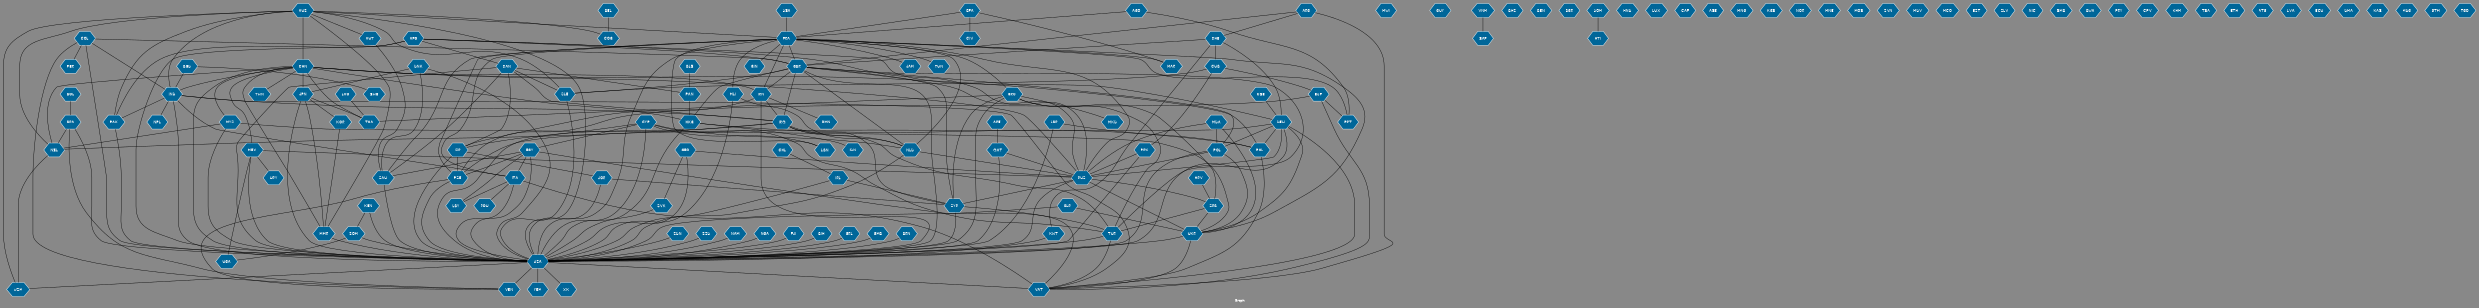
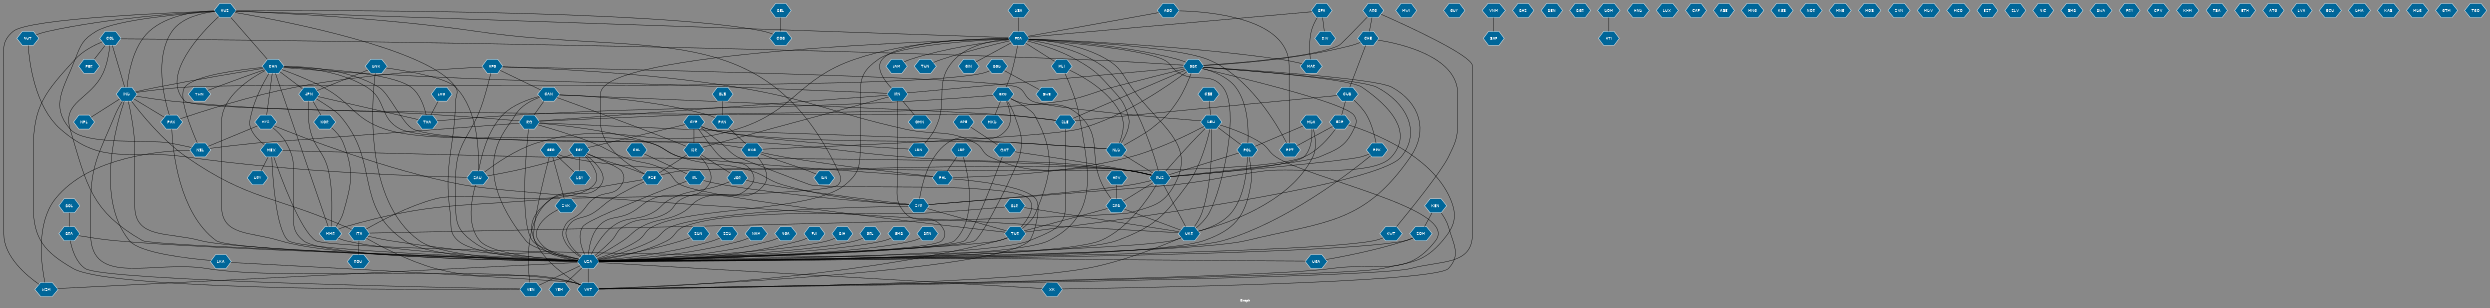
  graph {
    bgcolor="#888888"
    fontcolor=white
    fontname="Patrick Hand"
    fontsize=12
    label="Graph"
    node [color=white fillcolor="#006699" fontcolor=white fontname="Patrick Hand" shape=hexagon style=filled]
    edge [arrowhead=open color=black fontcolor=white fontname="Patrick Hand" fontsize=12 weight=1]
    n1 [label=ISR]
    n2 [label=USA]
    n3 [label=PSE]
    n4 [label=JOR]
    n5 [label=WSM]
    n6 [label=VAT]
    n7 [label=VEN]
    n8 [label=YEM]
    n9 [label=XK]
    n10 [label=SYR]
    n11 [label=CYP]
    n12 [label=LBN]
    n13 [label=EGY]
    n14 [label=TUR]
    n15 [label=NLD]
    n16 [label=SAU]
    n17 [label=LBY]
    n18 [label=ITA]
    n19 [label=NZL]
    n20 [label=CHN]
    n21 [label=MEX]
    n22 [label=THA]
    n23 [label=IND]
    n24 [label=RUS]
    n25 [label=HKG]
    n26 [label=JPN]
    n27 [label=PHL]
    n28 [label=MYS]
    n29 [label=IRN]
    n30 [label=MMR]
    n31 [label=TWN]
    n32 [label=UGA]
    n33 [label=URY]
    n34 [label=IRQ]
    n35 [label=PAK]
    n36 [label=NPL]
+   n37 [label=LKA]
    n38 [label=UKR]
    n39 [label=SRB]
    n40 [label=IDN]
    n41 [label=KOR]
    n42 [label=OMN]
    n43 [label=GBR]
    n44 [label=POL]
    n45 [label=SLE]
    n46 [label=ARG]
    n47 [label=CHE]
    n48 [label=DEU]
    n49 [label=CUB]
    n50 [label=KWT]
    n51 [label=AUS]
    n52 [label=FRA]
    n53 [label=AUT]
    n54 [label=COG]
    n55 [label=GRC]
    n56 [label=JAM]
    n57 [label=TUN]
    n58 [label=PRT]
    n59 [label=MLI]
    n60 [label=MAR]
    n61 [label=GIN]
    n62 [label=ROU]
    n63 [label=MWI]
    n64 [label=SDN]
    n65 [label=SSD]
    n66 [label=BRA]
    n67 [label=MKD]
    n68 [label=GUY]
    n69 [label=PRK]
    n70 [label=ESP]
    n71 [label=ZAF]
    n72 [label=VNM]
    n73 [label=MDA]
    n74 [label=ZWE]
    n75 [label=BHS]
    n76 [label=COL]
    n77 [label=PER]
    n78 [label=LBR]
    n79 [label=NAM]
    n80 [label=BFA]
    n81 [label=CIV]
    n82 [label=BGD]
    n83 [label=AGO]
    n84 [label=IRL]
    n85 [label=KEN]
    n86 [label=SOM]
    n87 [label=CAN]
    n88 [label=PAN]
    n89 [label=AFG]
    n90 [label=NGA]
    n91 [label=BEN]
    n92 [label=BGR]
    n93 [label=QAT]
    n94 [label=HTI]
    n95 [label=ARE]
    n96 [label=HND]
    n97 [label=FJI]
    n98 [label=LUX]
    n99 [label=GEO]
    n100 [label=SVK]
    n101 [label=CAF]
    n102 [label=AZE]
    n103 [label=HRV]
    n104 [label=BIH]
    n105 [label=DOM]
    n106 [label=GRL]
    n107 [label=GMB]
    n108 [label=MNG]
    n109 [label=CHL]
    n110 [label=CZE]
    n111 [label=KGZ]
    n112 [label=NOR]
    n113 [label=DZA]
    n114 [label=MNE]
    n115 [label=DNK]
    n116 [label=MOZ]
    n117 [label=SVN]
    n118 [label=MDV]
    n119 [label=MCO]
    n120 [label=BEL]
    n121 [label=BLZ]
    n122 [label=BRN]
    n123 [label=EST]
    n124 [label=SLV]
    n125 [label=NIC]
    n126 [label=ZMB]
    n127 [label=BWA]
    n128 [label=PRY]
    n129 [label=CPV]
    n130 [label=KHM]
    n131 [label=TZA]
    n132 [label=ETH]
    n133 [label=ATG]
    n134 [label=LVA]
    n135 [label=ECU]
    n136 [label=DMA]
    n137 [label=LAO]
    n138 [label=KAZ]
    n139 [label=BLR]
    n140 [label=MDG]
    n141 [label=BOL]
    n142 [label=GTM]
    n143 [label=TGO]
    n1 -- n2 [weight=5]
    n1 -- n3 [weight=27]
    n1 -- n4 [weight=2]
    n2 -- n5
    n2 -- n6 [weight=15]
    n2 -- n7 [weight=4]
    n2 -- n8 [weight=3]
    n2 -- n9
    n3 -- n2 [weight=2]
    n3 -- n7
    n4 -- n2
    n4 -- n10 [weight=2]
    n10 -- n2 [weight=9]
    n10 -- n14 [weight=7]
    n11 -- n1 [weight=2]
    n11 -- n2
    n11 -- n12
    n11 -- n13 [weight=2]
    n11 -- n14
    n11 -- n15
    n13 -- n2 [weight=3]
    n13 -- n3 [weight=3]
    n13 -- n6 [weight=2]
    n13 -- n16
    n13 -- n17
    n13 -- n18
    n14 -- n2 [weight=4]
    n14 -- n6 [weight=9]
-   n15 -- n2
    n15 -- n24 [weight=2]
    n16 -- n2 [weight=3]
    n18 -- n2 [weight=2]
    n18 -- n6 [weight=4]
-   n18 -- n17
+   n99 -- n17
    n18 -- n62
    n19 -- n5 [weight=2]
    n20 -- n2 [weight=26]
    n20 -- n19 [weight=2]
    n20 -- n21 [weight=3]
    n20 -- n22 [weight=2]
    n20 -- n23
    n20 -- n24 [weight=5]
    n20 -- n25 [weight=15]
    n20 -- n26 [weight=15]
    n20 -- n27
    n20 -- n28
    n20 -- n29 [weight=2]
    n20 -- n30
    n20 -- n31 [weight=2]
    n21 -- n2 [weight=9]
    n21 -- n24 [weight=3]
    n21 -- n32
    n21 -- n33 [weight=2]
    n23 -- n2 [weight=6]
    n23 -- n6 [weight=2]
    n23 -- n18 [weight=2]
    n23 -- n34 [weight=2]
    n23 -- n35 [weight=3]
    n23 -- n36 [weight=3]
+   n23 -- n37
    n24 -- n2 [weight=11]
    n24 -- n10
    n24 -- n38 [weight=17]
    n24 -- n39 [weight=3]
    n25 -- n2 [weight=3]
    n25 -- n27 [weight=2]
    n25 -- n40 [weight=3]
    n26 -- n2 [weight=7]
    n26 -- n22 [weight=2]
    n26 -- n30
    n26 -- n41 [weight=2]
    n27 -- n6
    n28 -- n2
    n28 -- n19 [weight=2]
    n28 -- n38 [weight=2]
    n29 -- n1
    n29 -- n2 [weight=20]
    n29 -- n34
    n29 -- n42
    n30 -- n2 [weight=12]
    n34 -- n2 [weight=13]
    n34 -- n10 [weight=3]
    n34 -- n14
    n34 -- n15
    n34 -- n19 [weight=2]
    n35 -- n2 [weight=2]
+   n37 -- n6
    n38 -- n2 [weight=9]
    n38 -- n6
    n39 -- n14
    n39 -- n38
    n41 -- n30
    n43 -- n2 [weight=3]
    n43 -- n10 [weight=2]
    n43 -- n14 [weight=2]
    n43 -- n15 [weight=4]
    n43 -- n24
    n43 -- n25 [weight=3]
    n43 -- n29 [weight=10]
    n43 -- n34
    n43 -- n44
    n43 -- n45 [weight=2]
    n44 -- n2 [weight=4]
    n44 -- n24 [weight=7]
    n44 -- n38 [weight=2]
    n45 -- n2 [weight=3]
    n46 -- n6 [weight=2]
    n46 -- n43
    n46 -- n47
    n47 -- n43
-   n47 -- n48
    n47 -- n49 [weight=3]
    n47 -- n50
    n48 -- n2
-   n48 -- n3
    n48 -- n6
    n48 -- n24 [weight=8]
    n48 -- n27
    n48 -- n38 [weight=4]
    n48 -- n44
    n49 -- n45 [weight=3]
    n49 -- n69
    n49 -- n70
    n50 -- n2 [weight=2]
    n51 -- n2 [weight=2]
    n51 -- n5
    n51 -- n19 [weight=3]
    n51 -- n20 [weight=7]
    n51 -- n23 [weight=3]
    n51 -- n30
    n51 -- n35 [weight=2]
    n51 -- n45 [weight=2]
    n51 -- n52
    n51 -- n53
    n51 -- n54
    n52 -- n2 [weight=2]
    n52 -- n3 [weight=3]
    n52 -- n12 [weight=2]
    n52 -- n15
    n52 -- n16 [weight=2]
    n52 -- n18 [weight=2]
    n52 -- n24 [weight=3]
    n52 -- n29 [weight=4]
    n52 -- n38 [weight=2]
    n52 -- n43 [weight=2]
    n52 -- n55 [weight=6]
    n52 -- n56
    n52 -- n57
    n52 -- n58
    n52 -- n59 [weight=2]
    n52 -- n60
    n52 -- n61 [weight=2]
    n53 -- n16
    n55 -- n2 [weight=2]
    n55 -- n10
    n55 -- n14
    n55 -- n22
    n55 -- n39
    n55 -- n67
    n59 -- n2
    n59 -- n15
    n64 -- n2 [weight=3]
    n65 -- n2
    n66 -- n2 [weight=2]
    n66 -- n7
-   n66 -- n19 [weight=3]
    n69 -- n2 [weight=7]
    n69 -- n24 [weight=5]
    n70 -- n3
    n70 -- n6
    n70 -- n58
    n72 -- n71 [weight=2]
    n73 -- n24 [weight=3]
    n73 -- n38
    n73 -- n44
    n76 -- n2 [weight=2]
    n76 -- n7
    n76 -- n23 [weight=2]
    n76 -- n43
    n76 -- n77
    n78 -- n2 [weight=3]
    n78 -- n27 [weight=3]
    n79 -- n2
    n80 -- n52
    n80 -- n60
    n80 -- n81 [weight=2]
    n82 -- n23 [weight=2]
    n82 -- n74
    n83 -- n52
    n83 -- n58
    n84 -- n2
    n84 -- n10
-   n85 -- n2
+   n85 -- n9
    n85 -- n86
    n86 -- n2 [weight=3]
    n86 -- n32
    n87 -- n1 [weight=2]
    n87 -- n2
    n87 -- n16
    n87 -- n34
    n87 -- n45
    n87 -- n88
    n88 -- n25
    n89 -- n2 [weight=8]
    n89 -- n24
    n89 -- n35 [weight=5]
-   n89 -- n43
    n89 -- n48
    n89 -- n87
    n90 -- n2
    n93 -- n2 [weight=5]
    n93 -- n24 [weight=3]
    n95 -- n93
    n97 -- n2
    n99 -- n2 [weight=2]
    n99 -- n24 [weight=4]
    n99 -- n100 [weight=2]
    n100 -- n2 [weight=2]
    n103 -- n39 [weight=2]
    n104 -- n2
    n105 -- n94
    n106 -- n2
    n107 -- n2
    n109 -- n84
    n110 -- n48 [weight=2]
    n113 -- n52 [weight=3]
    n115 -- n2
    n115 -- n16
    n115 -- n26
    n120 -- n54
    n121 -- n88 [weight=2]
    n122 -- n2
    n137 -- n22 [weight=2]
    n139 -- n2 [weight=2]
    n139 -- n38 [weight=2]
    n141 -- n66
  }
